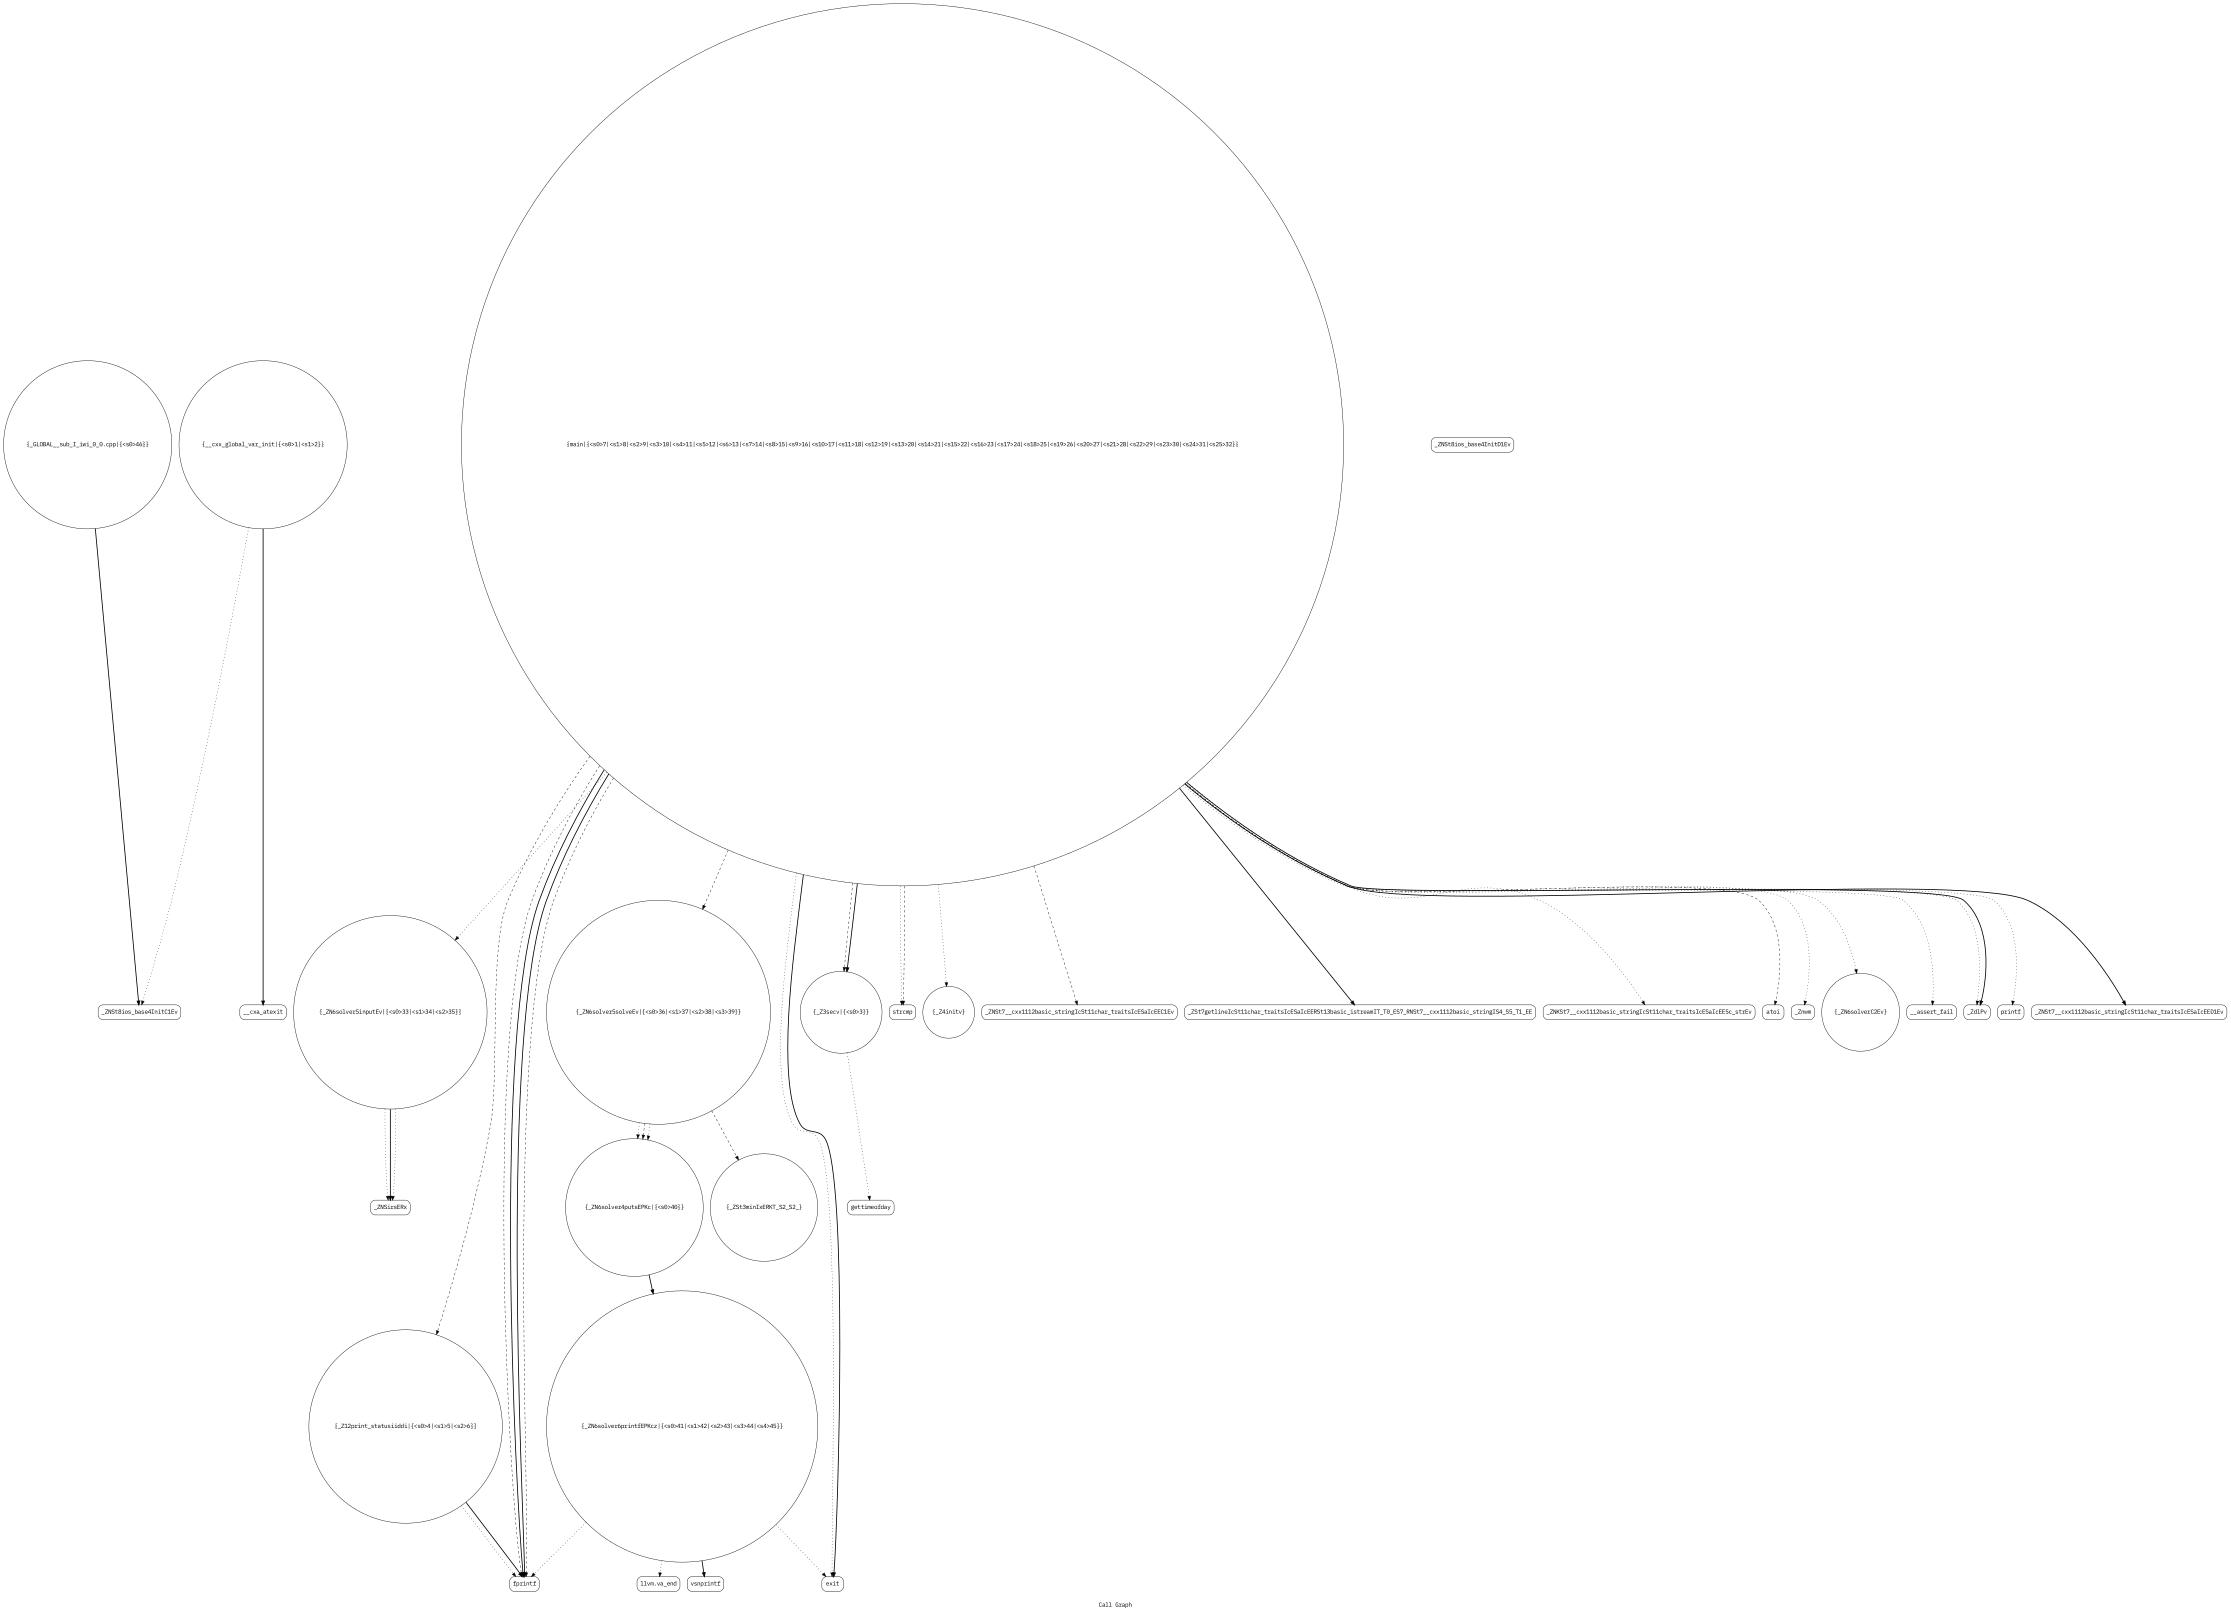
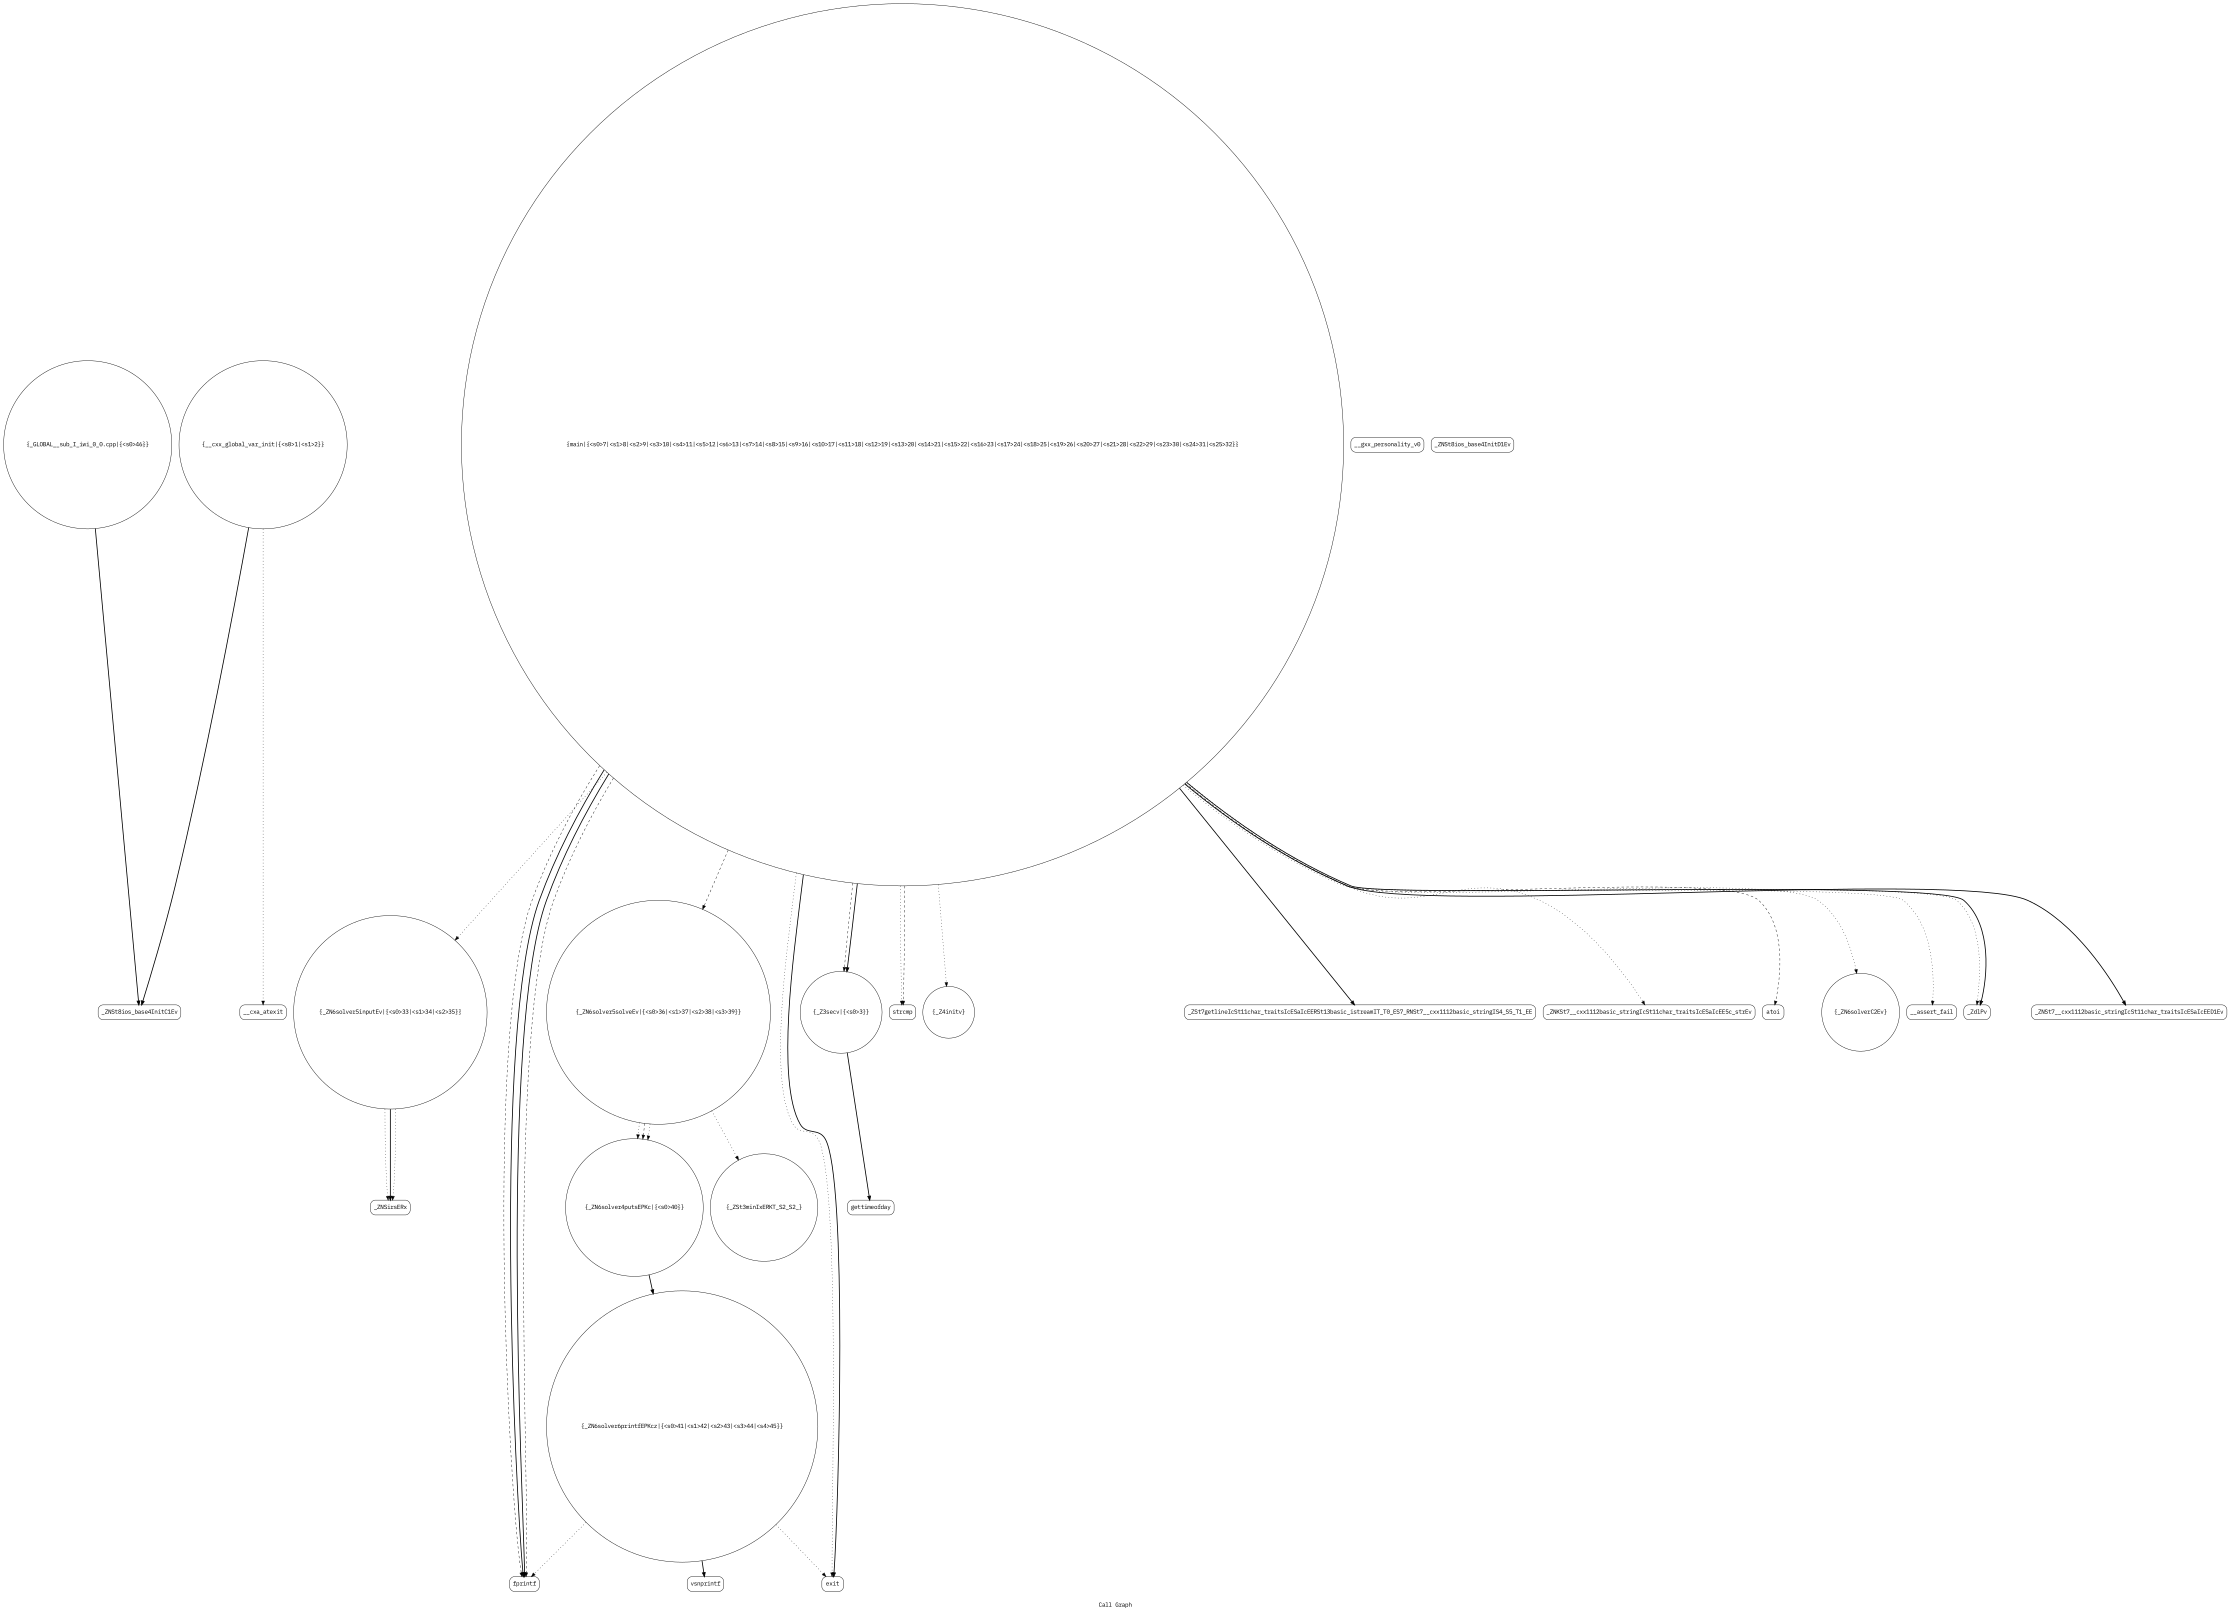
  digraph {
    fontname="IBM Plex Mono"
    label="Call Graph"
    node [fontname="IBM Plex Mono" shape=Mrecord]
    edge [color=black fontname="IBM Plex Mono" style=dotted tailport=s0]
    n1 [label="{__cxx_global_var_init|{<s0>1|<s1>2}}" shape=circle]
    n2 [label="{_ZNSt8ios_base4InitC1Ev}"]
    n3 [label="{__cxa_atexit}"]
    n4 [label="{_ZNSirsERx}"]
-   n5 [label="{_Z12print_statusiiddi|{<s0>4|<s1>5|<s2>6}}" shape=circle]
    n6 [label="{fprintf}"]
    n7 [label="{_Z3secv|{<s0>3}}" shape=circle]
    n8 [label="{gettimeofday}"]
    n9 [label="{_GLOBAL__sub_I_iwi_0_0.cpp|{<s0>46}}" shape=circle]
+   n10 [label="{__gxx_personality_v0}"]
    n11 [label="{_ZN6solver5inputEv|{<s0>33|<s1>34|<s2>35}}" shape=circle]
    n12 [label="{_ZNSt8ios_base4InitD1Ev}"]
    n13 [label="{_ZSt3minIxERKT_S2_S2_}" shape=circle]
    n14 [label="{main|{<s0>7|<s1>8|<s2>9|<s3>10|<s4>11|<s5>12|<s6>13|<s7>14|<s8>15|<s9>16|<s10>17|<s11>18|<s12>19|<s13>20|<s14>21|<s15>22|<s16>23|<s17>24|<s18>25|<s19>26|<s20>27|<s21>28|<s22>29|<s23>30|<s24>31|<s25>32}}" shape=circle]
    n15 [label="{strcmp}"]
    n16 [label="{exit}"]
    n17 [label="{_Z4initv}" shape=circle]
-   n18 [label="{_ZNSt7__cxx1112basic_stringIcSt11char_traitsIcESaIcEEC1Ev}"]
    n19 [label="{_ZSt7getlineIcSt11char_traitsIcESaIcEERSt13basic_istreamIT_T0_ES7_RNSt7__cxx1112basic_stringIS4_S5_T1_EE}"]
    n20 [label="{_ZNKSt7__cxx1112basic_stringIcSt11char_traitsIcESaIcEE5c_strEv}"]
    n21 [label="{atoi}"]
-   n22 [label="{_Znwm}"]
    n23 [label="{_ZN6solverC2Ev}" shape=circle]
    n24 [label="{__assert_fail}"]
    n25 [label="{_ZdlPv}"]
    n26 [label="{_ZN6solver5solveEv|{<s0>36|<s1>37|<s2>38|<s3>39}}" shape=circle]
-   n27 [label="{printf}"]
    n28 [label="{_ZNSt7__cxx1112basic_stringIcSt11char_traitsIcESaIcEED1Ev}"]
    n29 [label="{_ZN6solver4putsEPKc|{<s0>40}}" shape=circle]
    n30 [label="{_ZN6solver6printfEPKcz|{<s0>41|<s1>42|<s2>43|<s3>44|<s4>45}}" shape=circle]
-   n31 [label="{llvm.va_end}"]
    n32 [label="{vsnprintf}"]
-   n1 -> n2
-   n1 -> n3 [style=bold tailport=s1]
-   n5 -> n6
-   n5 -> n6 [style=bold tailport=s2]
-   n7 -> n8
+   n1 -> n2 [style=bold]
+   n1 -> n3 [tailport=s1]
+   n7 -> n8 [style=bold]
    n9 -> n2 [style=bold]
    n11 -> n4
    n11 -> n4 [style=bold tailport=s1]
    n11 -> n4 [tailport=s2]
-   n14 -> n5 [style=dashed tailport=s13]
    n14 -> n6 [style=dashed tailport=s2]
    n14 -> n6 [style=bold tailport=s7]
    n14 -> n6 [style=bold tailport=s12]
    n14 -> n6 [style=dashed tailport=s23]
    n14 -> n7 [style=dashed tailport=s4]
    n14 -> n7 [style=bold tailport=s6]
    n14 -> n11 [tailport=s18]
    n14 -> n15
    n14 -> n15 [style=dashed tailport=s1]
    n14 -> n16 [tailport=s3]
    n14 -> n16 [style=bold tailport=s24]
    n14 -> n17 [tailport=s5]
-   n14 -> n18 [style=dashed tailport=s8]
    n14 -> n19 [style=bold tailport=s9]
    n14 -> n20 [tailport=s10]
    n14 -> n21 [style=dashed tailport=s11]
-   n14 -> n22 [tailport=s14]
    n14 -> n23 [tailport=s15]
    n14 -> n24 [tailport=s16]
    n14 -> n25 [tailport=s17]
    n14 -> n25 [style=bold tailport=s22]
    n14 -> n26 [style=dashed tailport=s19]
-   n14 -> n27 [tailport=s20]
    n14 -> n28 [style=bold tailport=s25]
-   n26 -> n13 [style=dashed tailport=s1]
+   n26 -> n13 [tailport=s1]
    n26 -> n29
    n26 -> n29 [style=dashed tailport=s2]
    n26 -> n29 [tailport=s3]
    n29 -> n30 [style=bold]
    n30 -> n6 [tailport=s3]
    n30 -> n16 [tailport=s4]
-   n30 -> n31 [tailport=s2]
    n30 -> n32 [style=bold tailport=s1]
  }
